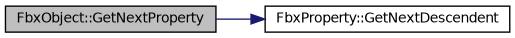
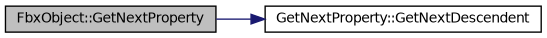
  digraph {
    rankdir=LR
    node [color=black fontname=Helvetica fontsize=10 shape=record style=filled]
    n1 [fillcolor=grey75 fontcolor=black height=0.2 label="FbxObject::GetNextProperty" width=0.4]
-   n2 [fillcolor=white height=0.2 label="FbxProperty::GetNextDescendent" width=0.4]
+   n2 [fillcolor=white height=0.2 label="GetNextProperty::GetNextDescendent" width=0.4]
    n1 -> n2 [color=midnightblue fontname=Helvetica fontsize=10 labelfontname=Helvetica labelfontsize=10 style=solid]
  }
